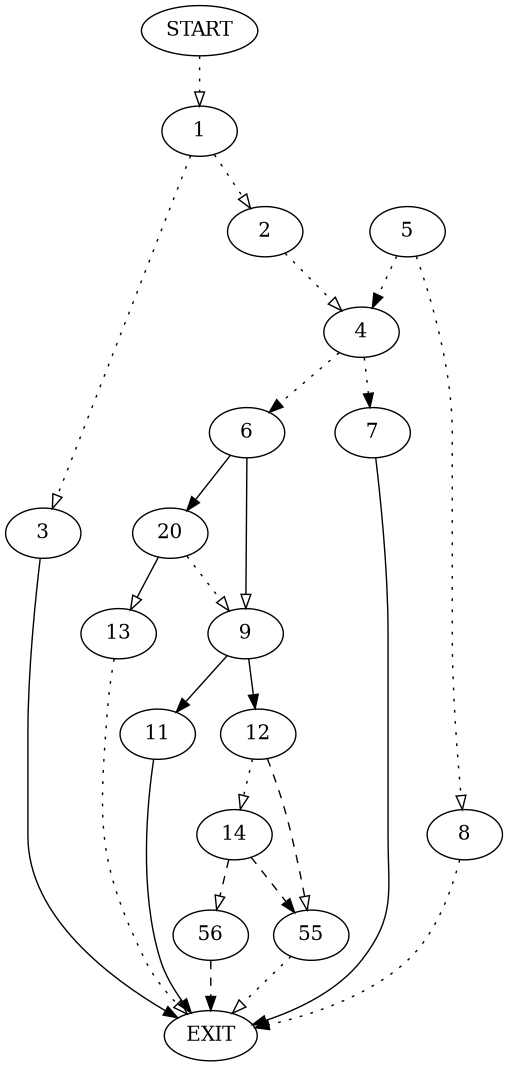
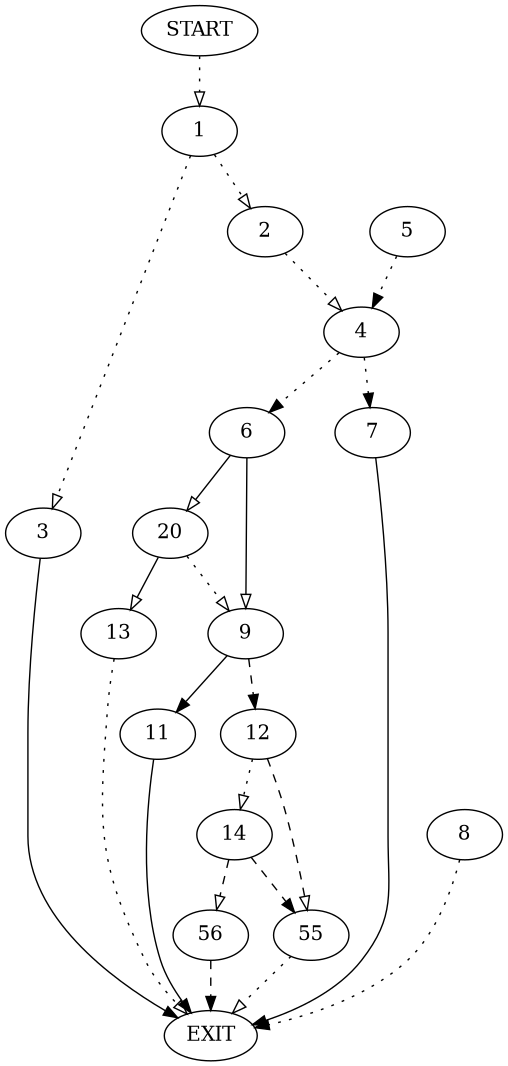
  digraph {
    edge [arrowhead=onormal style=dotted]
    n1 [label=START]
    1
    2
    3
    n5 [label=EXIT]
    4
    6
    7
    5
    8
    9
    n12 [label=20]
    11
    12
    13
    14
    n17 [label=55]
    n18 [label=56]
    n1 -> 1
    1 -> 2
    1 -> 3
    2 -> 4
    3 -> n5 [arrowhead=normal style=solid]
    4 -> 6 [arrowhead=normal]
    4 -> 7 [arrowhead=normal]
    6 -> 9 [style=solid]
-   6 -> n12 [arrowhead=normal style=solid]
+   6 -> n12 [style=solid]
    7 -> n5 [arrowhead=normal style=solid]
    5 -> 4 [arrowhead=normal]
-   5 -> 8
    8 -> n5 [arrowhead=normal]
    9 -> 11 [arrowhead=normal style=solid]
-   9 -> 12 [arrowhead=normal style=solid]
+   9 -> 12 [arrowhead=normal style=dashed]
    n12 -> 9
    n12 -> 13 [style=solid]
    11 -> n5 [arrowhead=normal style=solid]
    12 -> 14
    12 -> n17 [style=dashed]
    13 -> n5
    14 -> n17 [arrowhead=normal style=dashed]
    14 -> n18 [style=dashed]
    n17 -> n5
    n18 -> n5 [arrowhead=normal style=dashed]
  }
